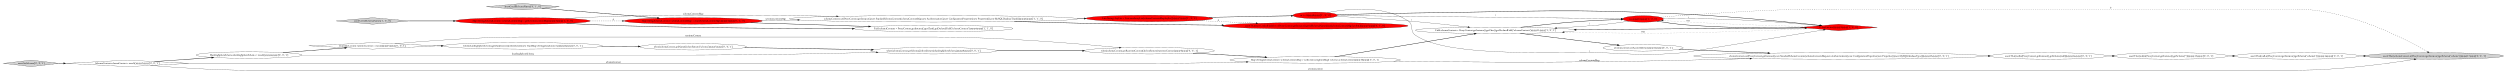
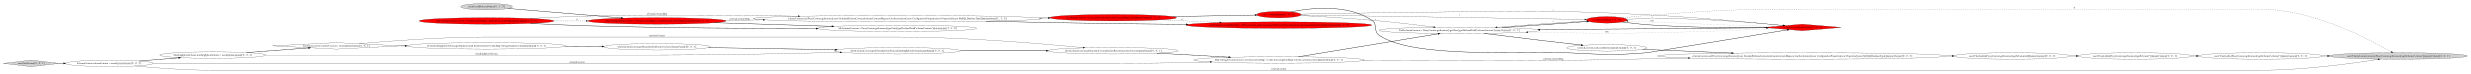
  digraph {
    fontname="EB Garamond"
    rankdir=LR
    node [fillcolor=white fontname="EB Garamond" shape=ellipse style=filled]
    edge [fontname="EB Garamond" style=bold]
    n1 [label="ShardingSphereSchema shardingSphereSchema = mock()@@@4@@@['0', '0', '1']"]
    n2 [label="RuntimeContext runtimeContext = mock()@@@5@@@['0', '0', '1']" shape=diamond]
    n3 [label="when(schemaContext.getSchema()).thenReturn(shardingSphereSchema)@@@8@@@['0', '0', '1']"]
    n4 [label="when(schemaContext.getRuntimeContext()).thenReturn(runtimeContext)@@@9@@@['0', '0', '1']"]
    n5 [label="when(shardingSphereSchema.getDataSources()).thenReturn(new HashMap<String,DataSource>())@@@6@@@['0', '0', '1']"]
    n6 [fillcolor=red label="Map<String,SchemaContext> schemaContextsMap = createSchemaContextMap()@@@3@@@['0', '1', '0']"]
    n7 [label="Field schemaContexts = ProxyContext.getInstance().getClass().getDeclaredField(\"schemaContexts\")@@@4@@@['1', '1', '0']"]
    n8 [label="schemaContexts.set(ProxyContext.getInstance(),new StandardSchemaContexts(schemaContextsMap,new Authentication(),new ConfigurationProperties(new Properties()),new MySQLDatabaseType()))@@@6@@@['1', '1', '0']"]
    n9 [fillcolor=red label="List<String> keyList = Lists.newArrayList(schemaContextsMap.keySet())@@@7@@@['1', '0', '0']"]
    n10 [fillcolor=red label="assertThat(new LinkedHashSet<>(ProxyContext.getInstance().getAllSchemaNames()),is(schemaContextsMap.keySet()))@@@7@@@['0', '1', '0']"]
    n11 [label="Map<String,SchemaContext> schemaContextsMap = Collections.singletonMap(\"schema\",schemaContext)@@@10@@@['0', '0', '1']"]
    n12 [label="when(schemaContext.getName()).thenReturn(\"schema\")@@@7@@@['0', '0', '1']"]
    n13 [label="assertThat(null,is(ProxyContext.getInstance().getSchema(null)))@@@14@@@['0', '0', '1']"]
    n14 [label="assertThat(null,is(ProxyContext.getInstance().getSchema(\"\")))@@@15@@@['0', '0', '1']"]
    n15 [label="assertThat(null,is(ProxyContext.getInstance().getSchema(\"schema1\")))@@@16@@@['0', '0', '1']"]
    n16 [fillcolor=red label="int i = 0@@@8@@@['1', '0', '0']"]
    n17 [label="Field schemaContexts = ProxyContext.getInstance().getClass().getDeclaredField(\"schemaContexts\")@@@11@@@['1', '0', '1']"]
    n18 [fillcolor=red label="i++@@@10@@@['1', '0', '0']"]
    n19 [fillcolor=red label="i < keyList.size()@@@9@@@['1', '0', '0']" shape=diamond]
    n20 [label="schemaContexts.set(ProxyContext.getInstance(),new StandardSchemaContexts(schemaContextsMap,new Authentication(),new ConfigurationProperties(new Properties()),new MySQLDatabaseType()))@@@13@@@['0', '0', '1']"]
    n21 [label="schemaContexts.setAccessible(true)@@@12@@@['0', '0', '1']"]
    n22 [fillcolor=lightgray label="assertThat(schemaContext,is(ProxyContext.getInstance().getSchema(\"schema\")))@@@17@@@['0', '0', '1']"]
-   n23 [label="SchemaContext schemaContext = mock()@@@3@@@['0', '0', '1']" shape=diamond]
-   n24 [fillcolor=lightgray label="assertGetAllSchemaNames['1', '0', '0']" shape=diamond]
+   n23 [label="SchemaContext schemaContext = mock()@@@3@@@['0', '0', '1']"]
    n25 [fillcolor=red label="Map<String,SchemaContext> schemaContextsMap = getSchemaContextMap()@@@3@@@['1', '0', '0']"]
-   n26 [fillcolor=lightgray label="assertGetAllSchemaNames['0', '1', '0']" shape=diamond]
+   n26 [fillcolor=lightgray label="assertGetAllSchemaNames['0', '1', '0']"]
    n27 [fillcolor=lightgray label="assertGetSchema['0', '0', '1']" shape=diamond]
    n1 -> n2
    n1 -> n3 [label=shardingSphereSchema style=solid]
    n2 -> n4 [label=runtimeContext style=solid]
    n2 -> n5
    n3 -> n4
    n4 -> n11
    n5 -> n12
    n6 -> n7
    n6 -> n8 [label=schemaContextsMap style=solid]
    n8 -> n9
    n8 -> n10
    n9 -> n10 [label=0 style=dashed]
    n9 -> n16
    n11 -> n17
    n11 -> n20 [label=schemaContextsMap style=solid]
    n12 -> n3
    n13 -> n14
    n14 -> n15
    n15 -> n22
    n16 -> n17 [label=i style=solid]
    n16 -> n18 [label=i style=solid]
    n16 -> n19
    n16 -> n19 [label=i style=solid]
    n17 -> n18
    n17 -> n21
    n18 -> n17 [label=i style=solid]
    n18 -> n19
    n18 -> n19 [label=i style=solid]
    n18 -> n22 [label=0 style=dashed]
    n19 -> n17
    n19 -> n17 [label=true style=dotted]
    n19 -> n18 [label=true style=dotted]
    n20 -> n13
    n21 -> n20
    n23 -> n1
    n23 -> n11 [label=schemaContext style=solid]
    n23 -> n22 [label=schemaContext style=solid]
-   n24 -> n25
    n25 -> n6 [label=0 style=dashed]
    n25 -> n7
    n25 -> n8 [label=schemaContextsMap style=solid]
    n26 -> n6
    n27 -> n23
  }
